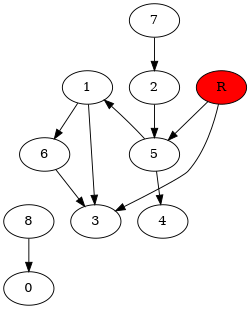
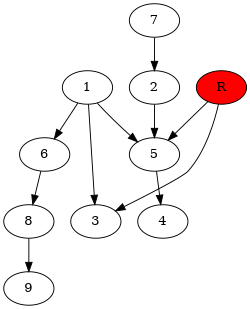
  digraph {
    1
    3
    6
    2
    5
    4
    8
-   9 [label=0]
+   9
    7
    R [fillcolor="#ff0000" style=filled]
    1 -> 3
    1 -> 6
-   6 -> 3
+   6 -> 8
    2 -> 5
-   5 -> 1
+   1 -> 5
    5 -> 4
    8 -> 9
    7 -> 2
    R -> 3
    R -> 5
  }
